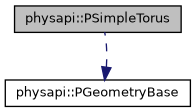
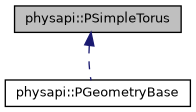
  digraph {
    node [color=black fontname=Helvetica fontsize=10 shape=record style=filled]
    n1 [fillcolor=grey75 fontcolor=black height=0.2 label="physapi::PSimpleTorus" width=0.4]
    n2 [fillcolor=white height=0.2 label="physapi::PGeometryBase" width=0.4]
-   n2 -> n1 [color=midnightblue dir=back fontname=Helvetica fontsize=10 labelfontname=Helvetica labelfontsize=10 style=dashed]
+   n1 -> n2 [color=midnightblue dir=back fontname=Helvetica fontsize=10 labelfontname=Helvetica labelfontsize=10 style=dashed]
  }
